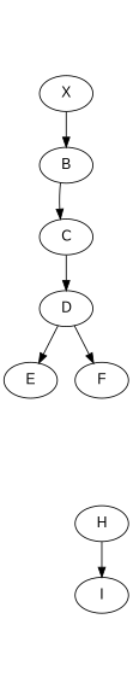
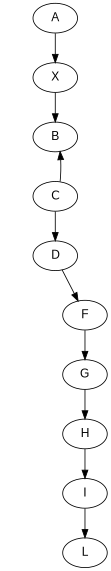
  digraph {
    fontname="Liberation Sans"
    node [fontname="Liberation Sans"]
    edge [fontname="Liberation Sans"]
+   n1 [label=A]
    n2 [label=X]
    n3 [label=B]
    n4 [label=C]
    n5 [label=D]
-   n6 [label=E]
    n7 [label=F]
+   n8 [label=G]
    n9 [label=H]
    n10 [label=I]
+   n11 [label=L]
+   n1 -> n2
    n2 -> n3
-   n3 -> n4
+   n4 -> n3
    n4 -> n5
-   n5 -> n6
    n5 -> n7
+   n7 -> n8
+   n8 -> n9
    n9 -> n10
+   n10 -> n11
  }
